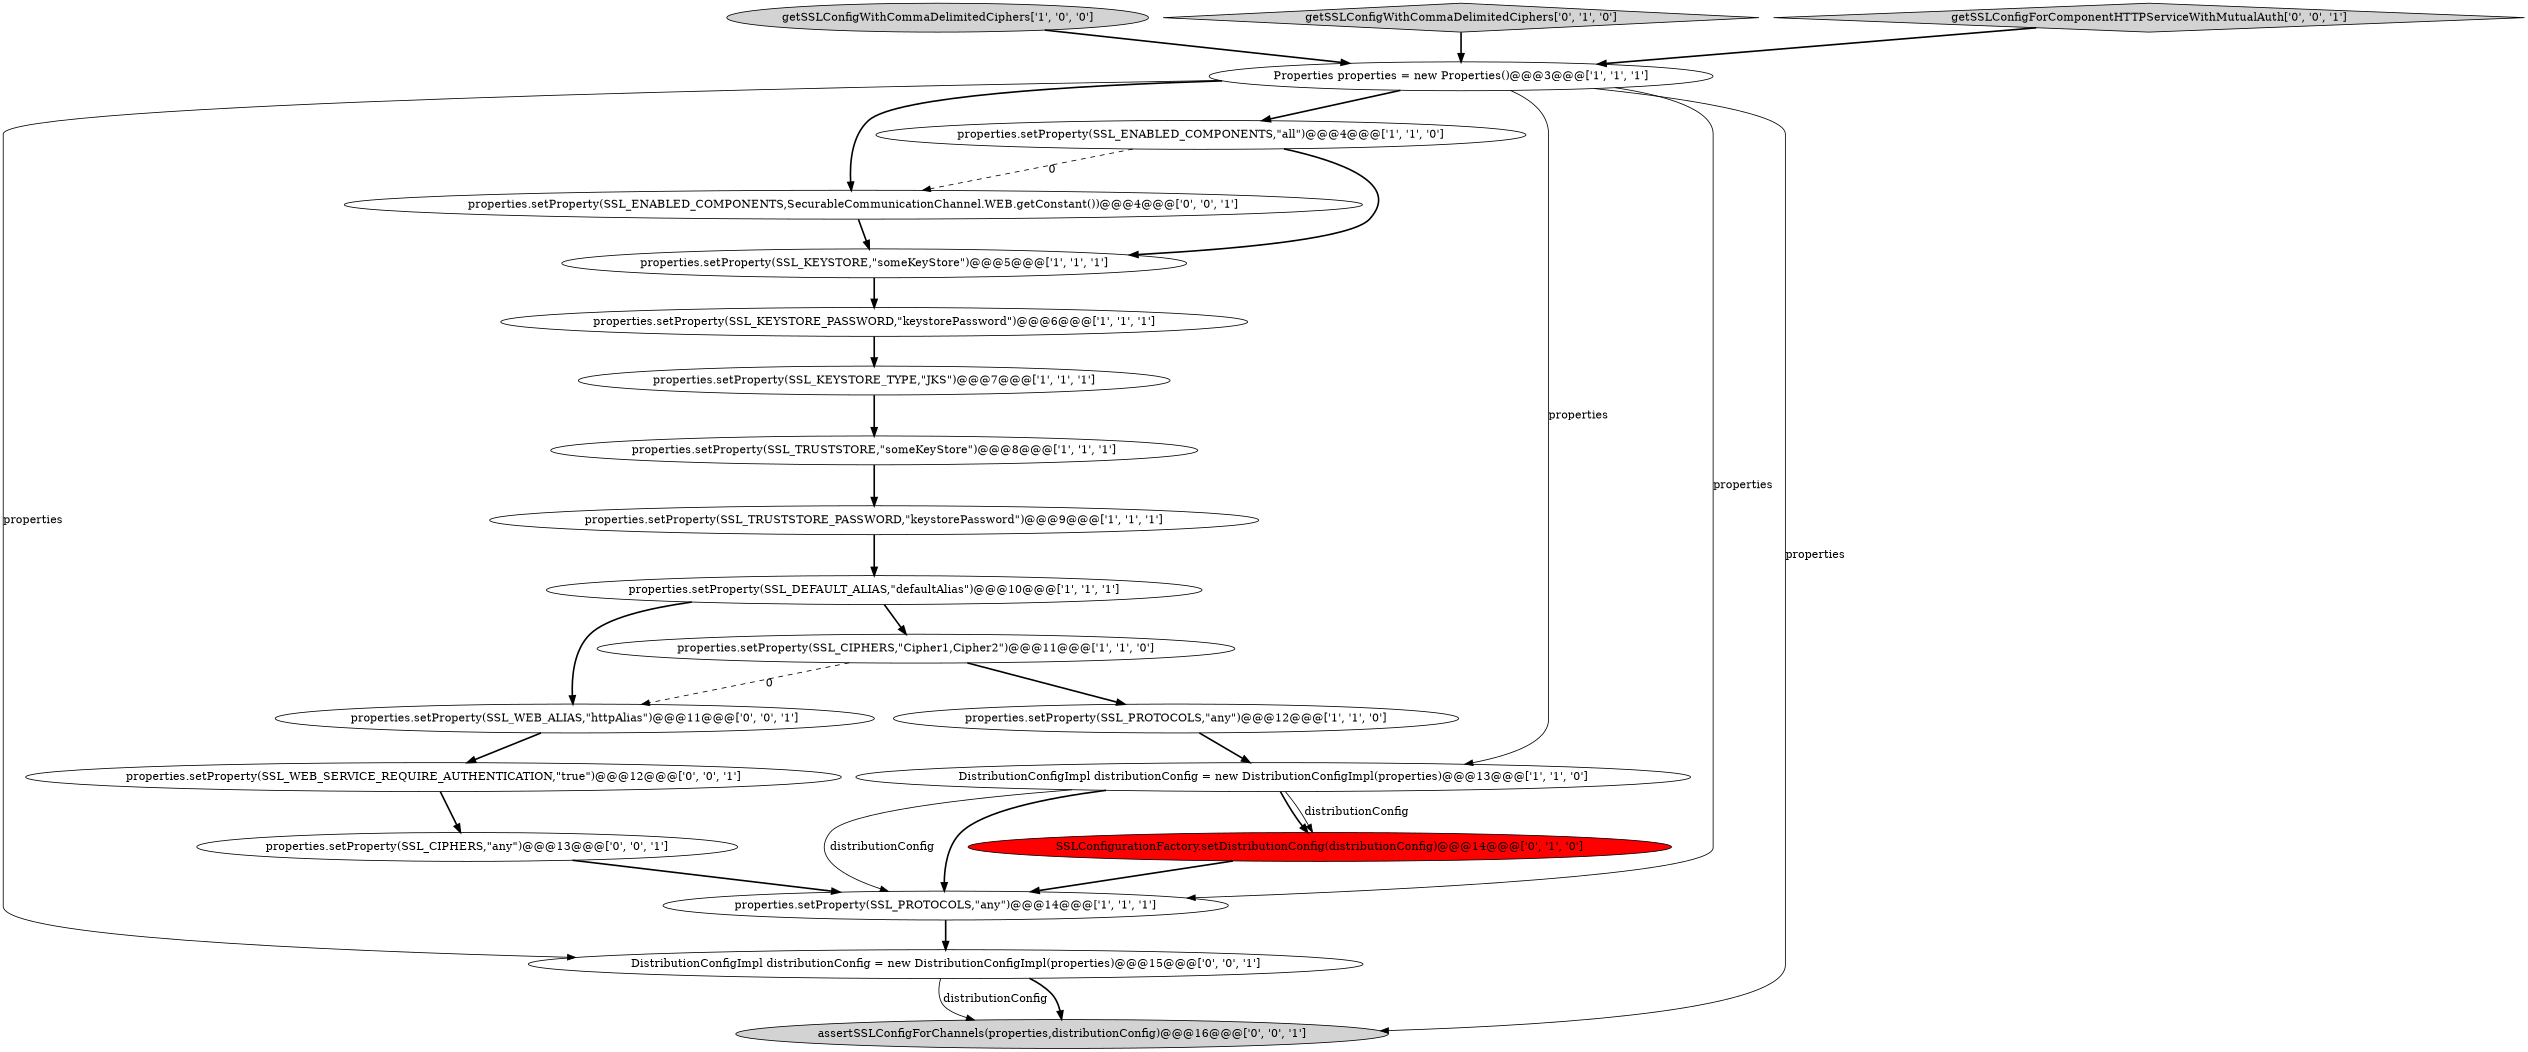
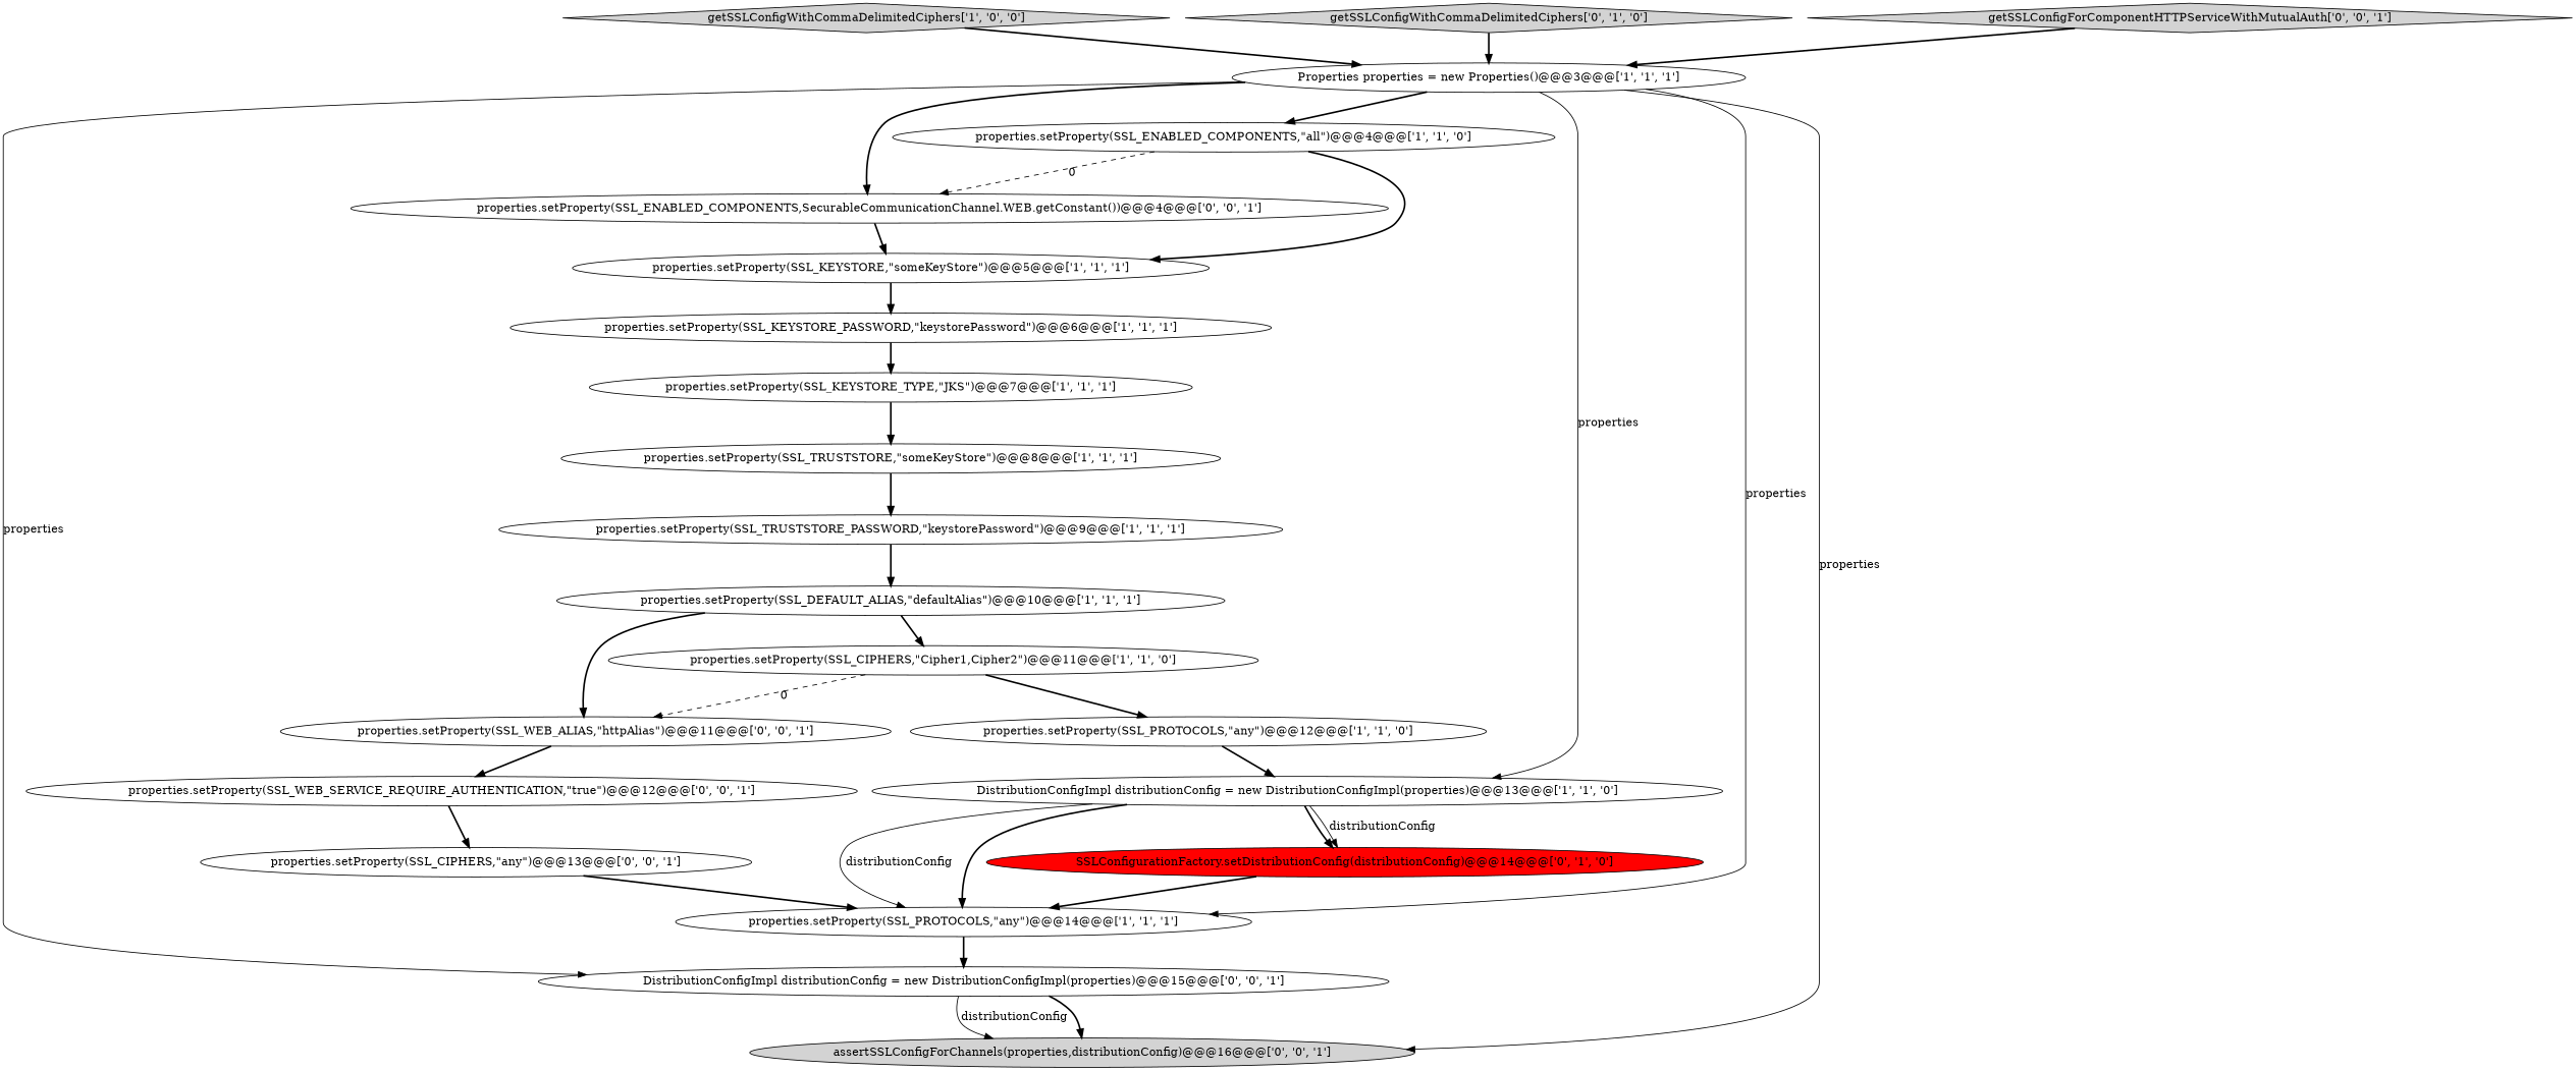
  digraph {
    node [fillcolor=white shape=ellipse style=filled]
    edge [style=bold]
    n1 [label="properties.setProperty(SSL_WEB_SERVICE_REQUIRE_AUTHENTICATION,\"true\")@@@12@@@['0', '0', '1']"]
    n2 [label="properties.setProperty(SSL_CIPHERS,\"any\")@@@13@@@['0', '0', '1']"]
    n3 [label="properties.setProperty(SSL_PROTOCOLS,\"any\")@@@14@@@['1', '1', '1']"]
    n4 [label="DistributionConfigImpl distributionConfig = new DistributionConfigImpl(properties)@@@15@@@['0', '0', '1']"]
    n5 [label="properties.setProperty(SSL_ENABLED_COMPONENTS,SecurableCommunicationChannel.WEB.getConstant())@@@4@@@['0', '0', '1']"]
    n6 [label="properties.setProperty(SSL_KEYSTORE,\"someKeyStore\")@@@5@@@['1', '1', '1']"]
    n7 [label="Properties properties = new Properties()@@@3@@@['1', '1', '1']"]
    n8 [fillcolor=lightgray label="assertSSLConfigForChannels(properties,distributionConfig)@@@16@@@['0', '0', '1']"]
    n9 [label="properties.setProperty(SSL_ENABLED_COMPONENTS,\"all\")@@@4@@@['1', '1', '0']"]
    n10 [label="DistributionConfigImpl distributionConfig = new DistributionConfigImpl(properties)@@@13@@@['1', '1', '0']"]
    n11 [label="properties.setProperty(SSL_KEYSTORE_TYPE,\"JKS\")@@@7@@@['1', '1', '1']"]
    n12 [label="properties.setProperty(SSL_TRUSTSTORE,\"someKeyStore\")@@@8@@@['1', '1', '1']"]
-   n13 [fillcolor=lightgray label="getSSLConfigWithCommaDelimitedCiphers['1', '0', '0']"]
+   n13 [fillcolor=lightgray label="getSSLConfigWithCommaDelimitedCiphers['1', '0', '0']" shape=diamond]
    n14 [label="properties.setProperty(SSL_DEFAULT_ALIAS,\"defaultAlias\")@@@10@@@['1', '1', '1']"]
    n15 [label="properties.setProperty(SSL_WEB_ALIAS,\"httpAlias\")@@@11@@@['0', '0', '1']"]
    n16 [label="properties.setProperty(SSL_CIPHERS,\"Cipher1,Cipher2\")@@@11@@@['1', '1', '0']"]
    n17 [label="properties.setProperty(SSL_PROTOCOLS,\"any\")@@@12@@@['1', '1', '0']"]
    n18 [fillcolor=lightgray label="getSSLConfigWithCommaDelimitedCiphers['0', '1', '0']" shape=diamond]
    n19 [fillcolor=lightgray label="getSSLConfigForComponentHTTPServiceWithMutualAuth['0', '0', '1']" shape=diamond]
    n20 [fillcolor=red label="SSLConfigurationFactory.setDistributionConfig(distributionConfig)@@@14@@@['0', '1', '0']"]
    n21 [label="properties.setProperty(SSL_KEYSTORE_PASSWORD,\"keystorePassword\")@@@6@@@['1', '1', '1']"]
    n22 [label="properties.setProperty(SSL_TRUSTSTORE_PASSWORD,\"keystorePassword\")@@@9@@@['1', '1', '1']"]
    n1 -> n2
    n2 -> n3
    n3 -> n4
    n4 -> n8
    n4 -> n8 [label=distributionConfig style=solid]
    n5 -> n6
    n6 -> n21
    n7 -> n3 [label=properties style=solid]
    n7 -> n4 [label=properties style=solid]
    n7 -> n5
    n7 -> n8 [label=properties style=solid]
    n7 -> n9
    n7 -> n10 [label=properties style=solid]
    n9 -> n5 [label=0 style=dashed]
    n9 -> n6
    n10 -> n3 [label=distributionConfig style=solid]
    n10 -> n3
    n10 -> n20
    n10 -> n20 [label=distributionConfig style=solid]
    n11 -> n12
    n12 -> n22
    n13 -> n7
    n14 -> n15
    n14 -> n16
    n15 -> n1
    n16 -> n15 [label=0 style=dashed]
    n16 -> n17
    n17 -> n10
    n18 -> n7
    n19 -> n7
    n20 -> n3
    n21 -> n11
    n22 -> n14
  }
